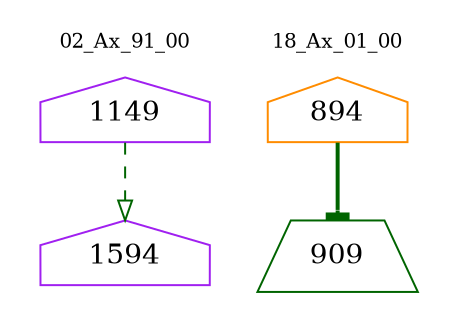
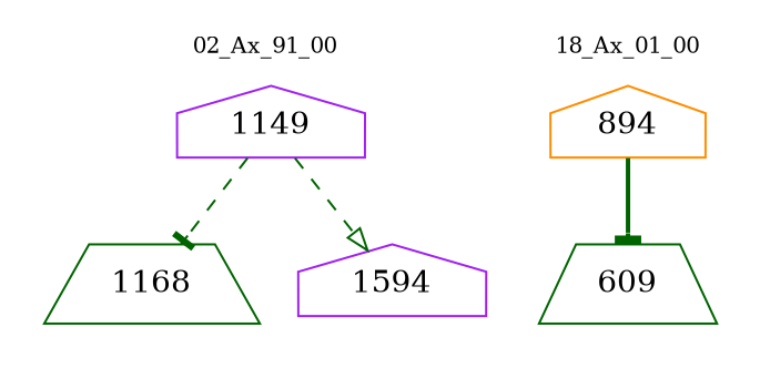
  digraph {
    node [color=purple shape=house]
    edge [arrowhead=tee color=darkgreen style=dashed]
    n1 [label=1149]
+   n2 [color=darkgreen label=1168 shape=trapezium]
    n3 [label=1594]
    n4 [color=darkorange label=894]
-   n5 [color=darkgreen label=909 shape=trapezium]
+   n5 [color=darkgreen label=609 shape=trapezium]
    subgraph cluster_1 {
      color=white
      fontsize=10
      label="02_Ax_91_00"
      n1
+     n2
      n3
    }
    subgraph cluster_2 {
      color=white
      fontsize=10
      label="18_Ax_01_00"
      n4
      n5
    }
+   n1 -> n2
    n1 -> n3 [arrowhead=onormal]
    n4 -> n5 [style=bold]
  }
